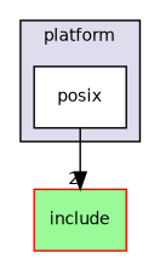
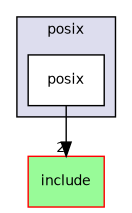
  digraph {
    compound=true
    node [fontname=Helvetica fontsize=10 shape=box style=filled]
    n1 [fillcolor=white label=posix pencolor=black]
    n2 [color=red fillcolor=palegreen label=include]
    subgraph cluster_1 {
      bgcolor="#ddddee"
      fontname=Helvetica
      fontsize=10
-     label=platform
+     label=posix
      pencolor=black
      n1
    }
    n1 -> n2 [headlabel=2 labeldistance=1.5 labelfontname=Helvetica labelfontsize=10]
  }
